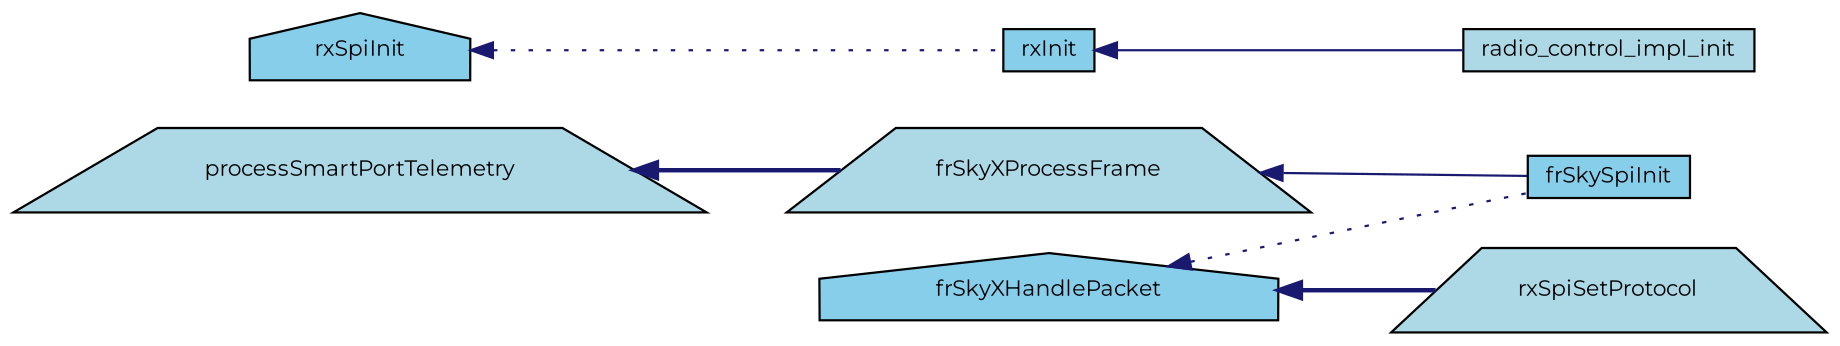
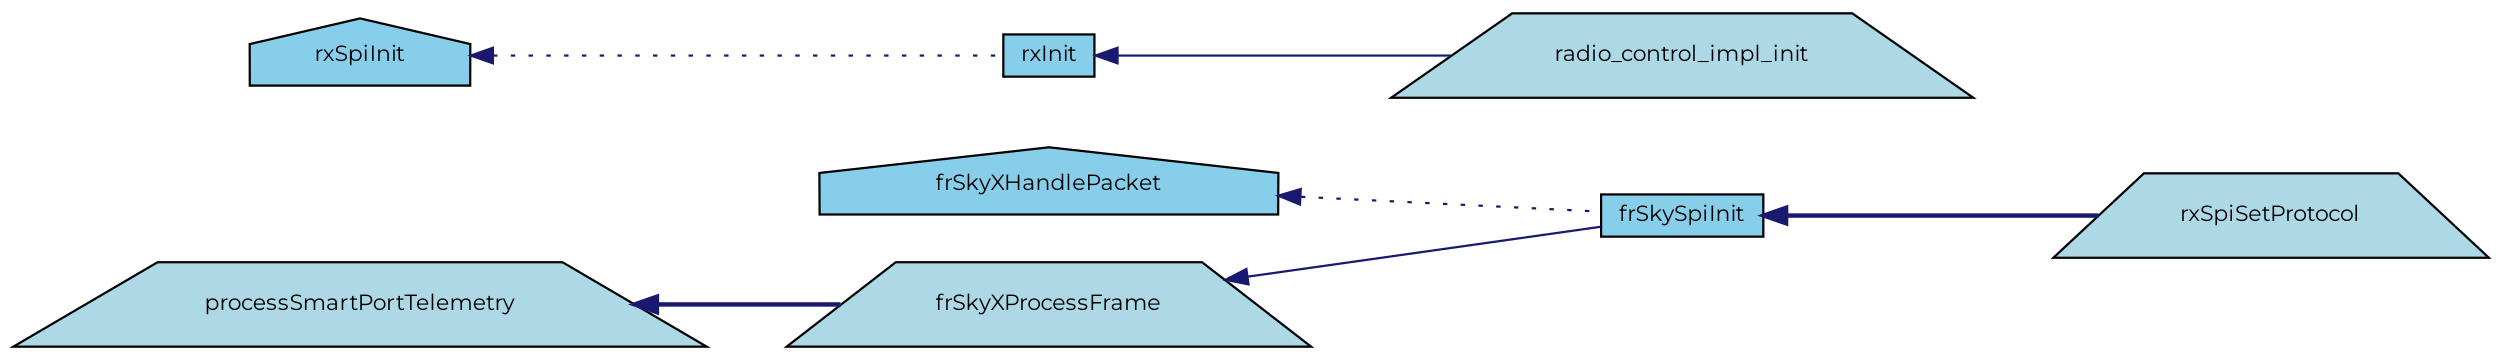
  digraph {
    fontname=Montserrat
    rankdir=LR
    node [color=black fillcolor=skyblue fontname=Montserrat fontsize=10 shape=trapezium style=filled]
    edge [color=midnightblue dir=back fontname=Montserrat fontsize=10 labelfontname=FreeSans labelfontsize=10 style=dotted]
    n1 [height=0.2 label=frSkyXHandlePacket shape=house width=0.4]
    n2 [height=0.2 label=frSkySpiInit shape=box width=0.4]
    n3 [fillcolor=lightblue height=0.2 label=processSmartPortTelemetry width=0.4]
    n4 [fillcolor=lightblue height=0.2 label=frSkyXProcessFrame width=0.4]
    n5 [fillcolor=lightblue height=0.2 label=rxSpiSetProtocol width=0.4]
    n6 [height=0.2 label=rxSpiInit shape=house width=0.4]
    n7 [height=0.2 label=rxInit shape=box width=0.4]
-   n8 [fillcolor=lightblue height=0.2 label=radio_control_impl_init shape=box width=0.4]
+   n8 [fillcolor=lightblue height=0.2 label=radio_control_impl_init width=0.4]
    n1 -> n2
-   n1 -> n5 [style=bold]
+   n2 -> n5 [style=bold]
    n3 -> n4 [style=bold]
    n4 -> n2 [style=solid]
    n6 -> n7
    n7 -> n8 [style=solid]
  }
